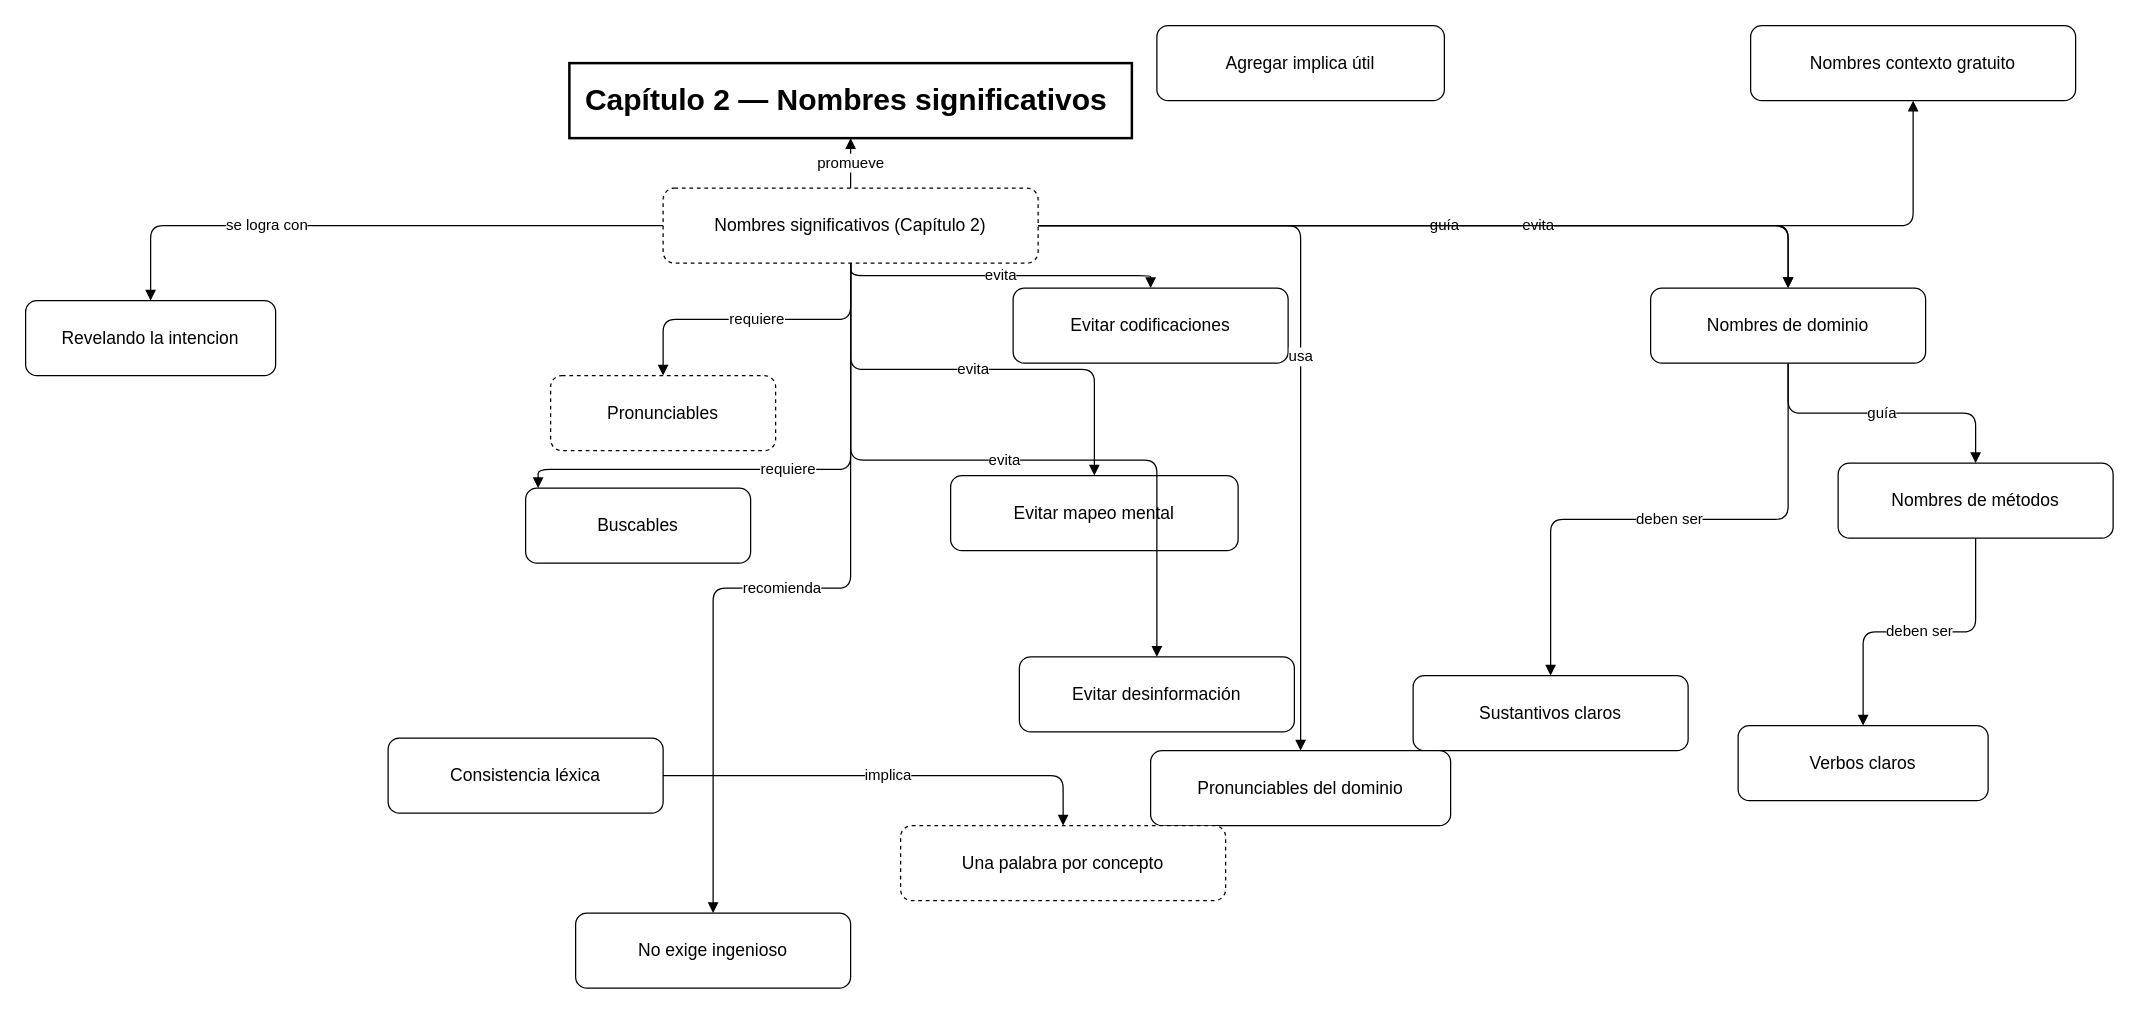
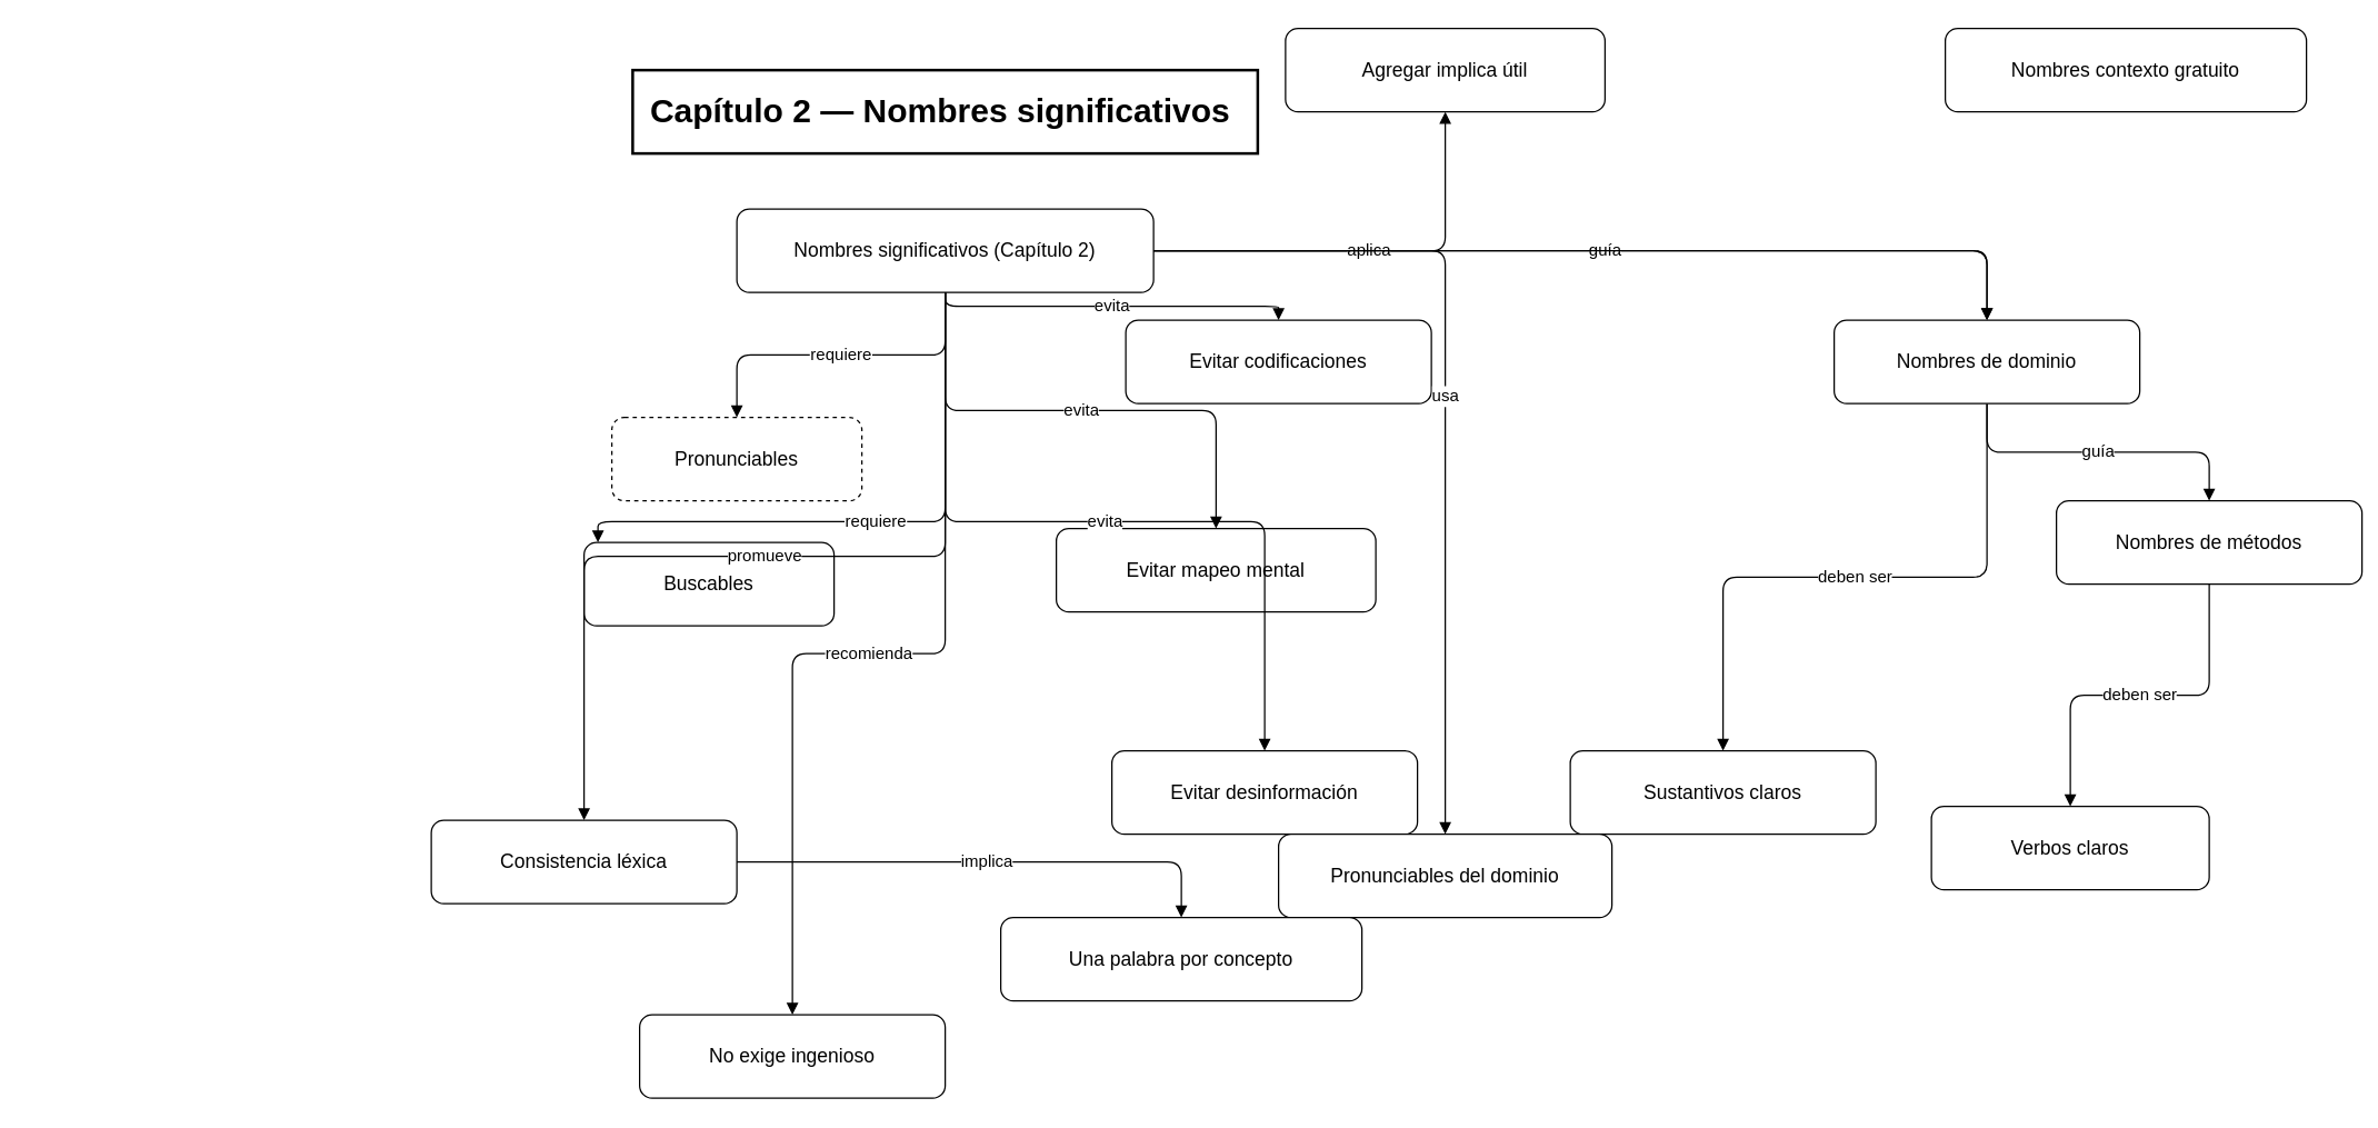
  <mxCell id="0" />
  <mxCell id="1" parent="0" />
  <mxCell id="2" value="Capítulo 2 — Nombres significativos&amp;nbsp;" style="rounded=0;whiteSpace=wrap;html=1;fontSize=24;fontStyle=1;align=center;strokeWidth=2;" parent="1" vertex="1"><mxGeometry x="455" width="450" height="60" as="geometry" y="50" /></mxCell>
- <mxCell id="3" value="Nombres significativos (Capítulo 2)" style="rounded=1;whiteSpace=wrap;html=1;fontSize=14;dashed=1;" parent="1" vertex="1"><mxGeometry x="530" y="150" width="300" height="60" as="geometry" /></mxCell>
- <mxCell id="4" value="Revelando la intencion" style="rounded=1;whiteSpace=wrap;html=1;fontSize=14;" parent="1" vertex="1"><mxGeometry x="20" y="240" width="200" height="60" as="geometry" /></mxCell>
- <mxCell id="5" value="Evitar desinformación" style="rounded=1;whiteSpace=wrap;html=1;fontSize=14;" parent="1" vertex="1"><mxGeometry x="815" y="525" width="220" height="60" as="geometry" /></mxCell>
+ <mxCell id="3" value="Nombres significativos (Capítulo 2)" style="rounded=1;whiteSpace=wrap;html=1;fontSize=14;" parent="1" vertex="1"><mxGeometry x="530" y="150" width="300" height="60" as="geometry" /></mxCell>
+ <mxCell id="5" value="Evitar desinformación" style="rounded=1;whiteSpace=wrap;html=1;fontSize=14;" parent="1" vertex="1"><mxGeometry x="800" y="540" width="220" height="60" as="geometry" /></mxCell>
  <mxCell id="6" value="Evitar codificaciones" style="rounded=1;whiteSpace=wrap;html=1;fontSize=14;" parent="1" vertex="1"><mxGeometry x="810" y="230" width="220" height="60" as="geometry" /></mxCell>
  <mxCell id="7" value="Pronunciables" style="rounded=1;whiteSpace=wrap;html=1;fontSize=14;dashed=1;" parent="1" vertex="1"><mxGeometry x="440" y="300" width="180" height="60" as="geometry" /></mxCell>
  <mxCell id="8" value="Evitar mapeo mental" style="rounded=1;whiteSpace=wrap;html=1;fontSize=14;" parent="1" vertex="1"><mxGeometry x="760" y="380" width="230" height="60" as="geometry" /></mxCell>
- <mxCell id="9" value="Nombres de métodos" style="rounded=1;whiteSpace=wrap;html=1;fontSize=14;" parent="1" vertex="1"><mxGeometry x="1470" y="370" width="220" height="60" as="geometry" /></mxCell>
+ <mxCell id="9" value="Nombres de métodos" style="rounded=1;whiteSpace=wrap;html=1;fontSize=14;" parent="1" vertex="1"><mxGeometry x="1480" y="360" width="220" height="60" as="geometry" /></mxCell>
  <mxCell id="10" value="Buscables" style="rounded=1;whiteSpace=wrap;html=1;fontSize=14;" parent="1" vertex="1"><mxGeometry x="420" y="390" width="180" height="60" as="geometry" /></mxCell>
  <mxCell id="11" value="Consistencia léxica" style="rounded=1;whiteSpace=wrap;html=1;fontSize=14;" parent="1" vertex="1"><mxGeometry x="310" y="590" width="220" height="60" as="geometry" /></mxCell>
  <mxCell id="12" value="Agregar implica útil" style="rounded=1;whiteSpace=wrap;html=1;fontSize=14;" parent="1" vertex="1"><mxGeometry x="925" y="20" width="230" height="60" as="geometry" /></mxCell>
  <mxCell id="13" value="Nombres contexto gratuito" style="rounded=1;whiteSpace=wrap;html=1;fontSize=14;" parent="1" vertex="1"><mxGeometry x="1400" y="20" width="260" height="60" as="geometry" /></mxCell>
  <mxCell id="14" value="Sustantivos claros" style="rounded=1;whiteSpace=wrap;html=1;fontSize=14;" parent="1" vertex="1"><mxGeometry x="1130" y="540" width="220" height="60" as="geometry" /></mxCell>
  <mxCell id="15" value="Verbos claros" style="rounded=1;whiteSpace=wrap;html=1;fontSize=14;" parent="1" vertex="1"><mxGeometry x="1390" y="580" width="200" height="60" as="geometry" /></mxCell>
  <mxCell id="16" value="No exige ingenioso" style="rounded=1;whiteSpace=wrap;html=1;fontSize=14;" parent="1" vertex="1"><mxGeometry x="460" y="730" width="220" height="60" as="geometry" /></mxCell>
  <mxCell id="17" value="Pronunciables del dominio" style="rounded=1;whiteSpace=wrap;html=1;fontSize=14;" parent="1" vertex="1"><mxGeometry x="920" y="600" width="240" height="60" as="geometry" /></mxCell>
- <mxCell id="18" value="Una palabra por concepto" style="rounded=1;whiteSpace=wrap;html=1;fontSize=14;dashed=1;" parent="1" vertex="1"><mxGeometry x="720" y="660" width="260" height="60" as="geometry" /></mxCell>
- <mxCell id="19" value="se logra con" style="edgeStyle=orthogonalEdgeStyle;rounded=1;endArrow=block;endFill=1;html=1;fontSize=12;" parent="1" source="3" target="4" edge="1"><mxGeometry x="0.349" relative="1" as="geometry"><mxPoint as="offset" /></mxGeometry></mxCell>
+ <mxCell id="18" value="Una palabra por concepto" style="rounded=1;whiteSpace=wrap;html=1;fontSize=14;" parent="1" vertex="1"><mxGeometry x="720" y="660" width="260" height="60" as="geometry" /></mxCell>
  <mxCell id="20" value="evita" style="edgeStyle=orthogonalEdgeStyle;rounded=1;endArrow=block;endFill=1;html=1;fontSize=12;" parent="1" source="3" target="5" edge="1"><mxGeometry relative="1" as="geometry"><mxPoint as="offset" /></mxGeometry></mxCell>
  <mxCell id="21" value="requiere" style="edgeStyle=orthogonalEdgeStyle;rounded=1;endArrow=block;endFill=1;html=1;fontSize=12;" parent="1" source="3" target="7" edge="1"><mxGeometry relative="1" as="geometry"><mxPoint as="offset" /></mxGeometry></mxCell>
  <mxCell id="22" value="requiere" style="edgeStyle=orthogonalEdgeStyle;rounded=1;endArrow=block;endFill=1;html=1;fontSize=12;" parent="1" source="3" target="10" edge="1"><mxGeometry relative="1" as="geometry"><mxPoint as="offset" /><Array as="points"><mxPoint x="680" y="375" /><mxPoint x="430" y="375" /></Array></mxGeometry></mxCell>
  <mxCell id="23" value="evita" style="edgeStyle=orthogonalEdgeStyle;rounded=1;endArrow=block;endFill=1;html=1;fontSize=12;" parent="1" source="3" target="6" edge="1"><mxGeometry relative="1" as="geometry"><mxPoint as="offset" /></mxGeometry></mxCell>
  <mxCell id="24" value="evita" style="edgeStyle=orthogonalEdgeStyle;rounded=1;endArrow=block;endFill=1;html=1;fontSize=12;" parent="1" source="3" target="8" edge="1"><mxGeometry relative="1" as="geometry"><mxPoint as="offset" /></mxGeometry></mxCell>
  <mxCell id="25" value="guía" style="edgeStyle=orthogonalEdgeStyle;rounded=1;endArrow=block;endFill=1;html=1;fontSize=12;" parent="1" source="3" target="36" edge="1"><mxGeometry relative="1" as="geometry"><mxPoint as="offset" /></mxGeometry></mxCell>
  <mxCell id="26" value="deben ser" style="edgeStyle=orthogonalEdgeStyle;rounded=1;endArrow=block;endFill=1;html=1;fontSize=12;" parent="1" source="36" target="14" edge="1"><mxGeometry relative="1" as="geometry"><mxPoint as="offset" /></mxGeometry></mxCell>
  <mxCell id="27" value="guía" style="edgeStyle=orthogonalEdgeStyle;rounded=1;endArrow=block;endFill=1;html=1;fontSize=12;" parent="1" source="36" target="9" edge="1"><mxGeometry relative="1" as="geometry"><mxPoint as="offset" /></mxGeometry></mxCell>
  <mxCell id="28" value="deben ser" style="edgeStyle=orthogonalEdgeStyle;rounded=1;endArrow=block;endFill=1;html=1;fontSize=12;" parent="1" source="9" target="15" edge="1"><mxGeometry relative="1" as="geometry"><mxPoint as="offset" /></mxGeometry></mxCell>
- <mxCell id="29" value="promueve" style="edgeStyle=orthogonalEdgeStyle;rounded=1;endArrow=block;endFill=1;html=1;fontSize=12;" parent="1" source="3" target="2" edge="1"><mxGeometry relative="1" as="geometry"><mxPoint as="offset" /></mxGeometry></mxCell>
+ <mxCell id="29" value="promueve" style="edgeStyle=orthogonalEdgeStyle;rounded=1;endArrow=block;endFill=1;html=1;fontSize=12;" parent="1" source="3" target="11" edge="1"><mxGeometry relative="1" as="geometry"><mxPoint as="offset" /></mxGeometry></mxCell>
  <mxCell id="30" value="implica" style="edgeStyle=orthogonalEdgeStyle;rounded=1;endArrow=block;endFill=1;html=1;fontSize=12;" parent="1" source="11" target="18" edge="1"><mxGeometry relative="1" as="geometry"><mxPoint as="offset" /></mxGeometry></mxCell>
- <mxCell id="32" value="evita" style="edgeStyle=orthogonalEdgeStyle;rounded=1;endArrow=block;endFill=1;html=1;fontSize=12;" parent="1" source="3" target="13" edge="1"><mxGeometry relative="1" as="geometry"><mxPoint as="offset" /></mxGeometry></mxCell>
+ <mxCell id="31" value="aplica" style="edgeStyle=orthogonalEdgeStyle;rounded=1;endArrow=block;endFill=1;html=1;fontSize=12;" parent="1" source="3" target="12" edge="1"><mxGeometry relative="1" as="geometry"><mxPoint as="offset" /></mxGeometry></mxCell>
  <mxCell id="33" value="recomienda" style="edgeStyle=orthogonalEdgeStyle;rounded=1;endArrow=block;endFill=1;html=1;fontSize=12;" parent="1" source="3" target="16" edge="1"><mxGeometry relative="1" as="geometry"><mxPoint as="offset" /></mxGeometry></mxCell>
  <mxCell id="34" value="usa" style="edgeStyle=orthogonalEdgeStyle;rounded=1;endArrow=block;endFill=1;html=1;fontSize=12;" parent="1" source="3" target="17" edge="1"><mxGeometry relative="1" as="geometry"><mxPoint as="offset" /></mxGeometry></mxCell>
  <mxCell id="35" value="" style="edgeStyle=orthogonalEdgeStyle;rounded=1;endArrow=block;endFill=1;html=1;fontSize=12;" parent="1" source="3" target="36" edge="1"><mxGeometry relative="1" as="geometry"><mxPoint as="offset" /><mxPoint x="830" y="180" as="sourcePoint" /><mxPoint x="1200" y="350" as="targetPoint" /></mxGeometry></mxCell>
  <mxCell id="36" value="Nombres de dominio" style="rounded=1;whiteSpace=wrap;html=1;fontSize=14;" parent="1" vertex="1"><mxGeometry x="1320" y="230" width="220" height="60" as="geometry" /></mxCell>
